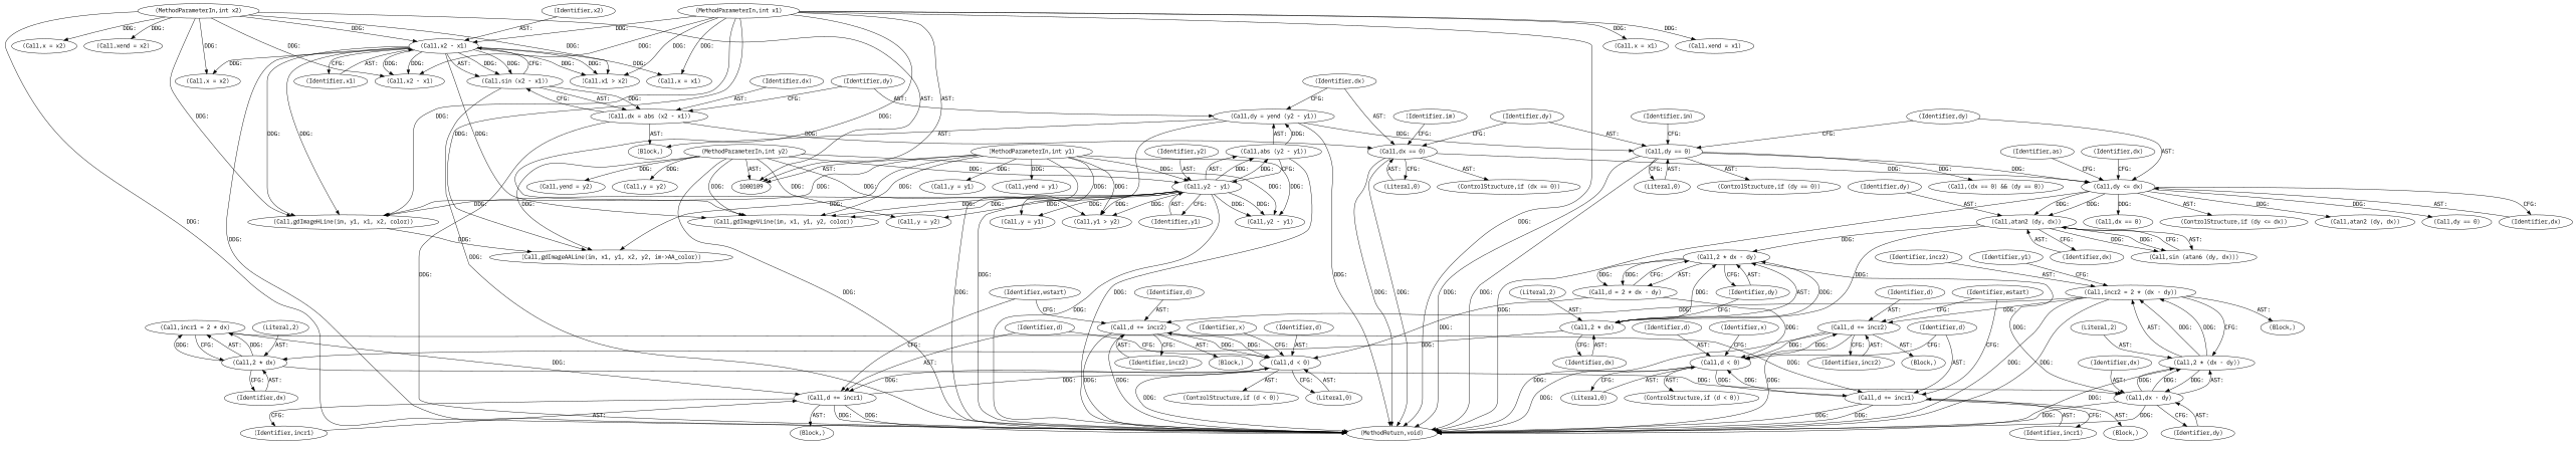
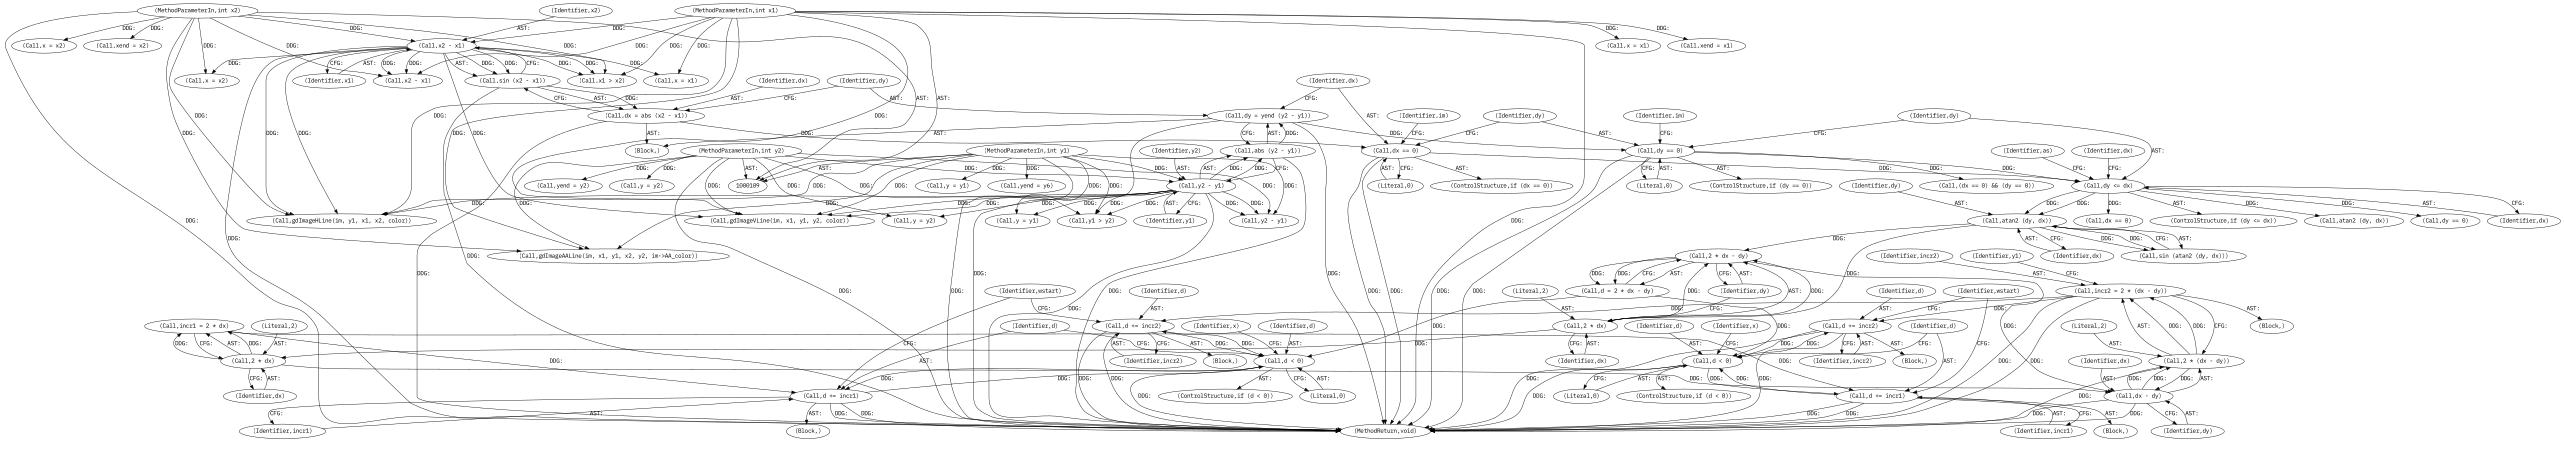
  digraph {
    fontname="IBM Plex Mono"
    node [fontname="IBM Plex Mono"]
    edge [fontname="IBM Plex Mono"]
    n1 [label="(Call,incr2 = 2 * (dx - dy))"]
    n2 [label="(Call,2 * (dx - dy))"]
    n3 [label="(Call,d += incr2)"]
    n4 [label="(Call,d += incr2)"]
    n5 [label="(Block,)"]
    n6 [label="(MethodReturn,void)"]
    n7 [label="(Call,dx - dy)"]
    n8 [label="(Call,d < 0)"]
    n9 [label="(Identifier,incr2)"]
    n10 [label="(Block,)"]
    n11 [label="(Call,d < 0)"]
    n12 [label="(Identifier,incr2)"]
    n13 [label="(Block,)"]
    n14 [label="(Identifier,dy)"]
    n15 [label="(Call,2 * dx)"]
    n16 [label="(Identifier,dx)"]
    n17 [label="(Call,incr1 = 2 * dx)"]
    n18 [label="(Call,d += incr1)"]
    n19 [label="(Call,d += incr1)"]
    n20 [label="(Call,2 * dx)"]
    n21 [label="(Call,2 * dx - dy)"]
    n22 [label="(Identifier,dx)"]
    n23 [label="(Call,d = 2 * dx - dy)"]
    n24 [label="(Identifier,dy)"]
    n25 [label="(Call,atan2 (dy, dx))"]
    n26 [label="(Identifier,dx)"]
-   n27 [label="(Call,sin (atan6 (dy, dx)))"]
+   n27 [label="(Call,sin (atan2 (dy, dx)))"]
    n28 [label="(Call,dy <= dx)"]
    n29 [label="(Call,dx == 0)"]
    n30 [label="(ControlStructure,if (dy <= dx))"]
    n31 [label="(Call,atan2 (dy, dx))"]
    n32 [label="(Call,dy == 0)"]
    n33 [label="(Identifier,dx)"]
    n34 [label="(Call,dy == 0)"]
    n35 [label="(Literal,0)"]
    n36 [label="(ControlStructure,if (dy == 0))"]
    n37 [label="(Call,(dx == 0) && (dy == 0))"]
    n38 [label="(Call,dy = yend (y2 - y1))"]
    n39 [label="(Call,abs (y2 - y1))"]
    n40 [label="(Block,)"]
    n41 [label="(Call,y2 - y1)"]
    n42 [label="(Call,y = y2)"]
    n43 [label="(Call,gdImageHLine(im, y1, x1, x2, color))"]
    n44 [label="(Call,gdImageVLine(im, x1, y1, y2, color))"]
    n45 [label="(Call,y = y1)"]
    n46 [label="(Identifier,y1)"]
    n47 [label="(Call,y2 - y1)"]
    n48 [label="(Call,y1 > y2)"]
    n49 [label="(MethodParameterIn,int y2)"]
    n50 [label="(Call,gdImageAALine(im, x1, y1, x2, y2, im->AA_color))"]
    n51 [label="(Call,y = y2)"]
    n52 [label="(Call,yend = y2)"]
    1000109
    n54 [label="(MethodParameterIn,int y1)"]
    n55 [label="(Call,y = y1)"]
-   n56 [label="(Call,yend = y1)"]
+   n56 [label="(Call,yend = y6)"]
    n57 [label="(Call,dx == 0)"]
    n58 [label="(Literal,0)"]
    n59 [label="(ControlStructure,if (dx == 0))"]
    n60 [label="(Call,dx = abs (x2 - x1))"]
    n61 [label="(Call,sin (x2 - x1))"]
    n62 [label="(Call,x2 - x1)"]
    n63 [label="(Call,x2 - x1)"]
    n64 [label="(Call,x = x1)"]
    n65 [label="(Call,x1 > x2)"]
    n66 [label="(Call,x = x2)"]
    n67 [label="(Identifier,x1)"]
    n68 [label="(MethodParameterIn,int x2)"]
    n69 [label="(Call,x = x2)"]
    n70 [label="(Call,xend = x2)"]
    n71 [label="(MethodParameterIn,int x1)"]
    n72 [label="(Call,x = x1)"]
    n73 [label="(Call,xend = x1)"]
    n74 [label="(ControlStructure,if (d < 0))"]
    n75 [label="(Literal,0)"]
    n76 [label="(Block,)"]
    n77 [label="(Identifier,incr1)"]
    n78 [label="(ControlStructure,if (d < 0))"]
    n79 [label="(Literal,0)"]
    n80 [label="(Identifier,incr1)"]
    n81 [label="(Block,)"]
    n82 [label="(Identifier,dy)"]
    n83 [label="(Identifier,im)"]
    n84 [label="(Identifier,wstart)"]
    n85 [label="(Identifier,x)"]
    n86 [label="(Identifier,as)"]
    n87 [label="(Identifier,y1)"]
    n88 [label="(Identifier,dx)"]
    n89 [label="(Identifier,dx)"]
    n90 [label="(Identifier,incr2)"]
    n91 [label="(Literal,2)"]
    n92 [label="(Identifier,dy)"]
    n93 [label="(Literal,2)"]
    n94 [label="(Literal,2)"]
    n95 [label="(Identifier,x2)"]
    n96 [label="(Identifier,x)"]
    n97 [label="(Identifier,dx)"]
    n98 [label="(Identifier,d)"]
    n99 [label="(Identifier,d)"]
    n100 [label="(Identifier,d)"]
    n101 [label="(Identifier,dy)"]
    n102 [label="(Identifier,y2)"]
    n103 [label="(Identifier,d)"]
    n104 [label="(Identifier,d)"]
    n105 [label="(Identifier,dy)"]
    n106 [label="(Identifier,wstart)"]
    n107 [label="(Identifier,dx)"]
    n108 [label="(Identifier,im)"]
    n109 [label="(Identifier,d)"]
    n1 -> n2 [label="CFG: "]
    n1 -> n3 [label="DDG: "]
    n1 -> n4 [label="DDG: "]
    n1 -> n5 [label="AST: "]
    n1 -> n6 [label="DDG: "]
    n1 -> n6 [label="DDG: "]
    n2 -> n1 [label="AST: "]
    n2 -> n1 [label="DDG: "]
    n2 -> n1 [label="DDG: "]
    n2 -> n6 [label="DDG: "]
    n2 -> n7 [label="DDG: "]
    n3 -> n6 [label="DDG: "]
    n3 -> n6 [label="DDG: "]
    n3 -> n8 [label="DDG: "]
    n3 -> n9 [label="CFG: "]
    n3 -> n10 [label="AST: "]
    n4 -> n6 [label="DDG: "]
    n4 -> n6 [label="DDG: "]
    n4 -> n11 [label="DDG: "]
    n4 -> n12 [label="CFG: "]
    n4 -> n13 [label="AST: "]
    n7 -> n2 [label="AST: "]
    n7 -> n2 [label="DDG: "]
    n7 -> n2 [label="DDG: "]
    n7 -> n6 [label="DDG: "]
    n7 -> n6 [label="DDG: "]
    n7 -> n14 [label="CFG: "]
    n8 -> n3 [label="DDG: "]
    n8 -> n6 [label="DDG: "]
    n8 -> n18 [label="DDG: "]
    n8 -> n74 [label="AST: "]
    n8 -> n75 [label="CFG: "]
    n9 -> n3 [label="AST: "]
    n11 -> n4 [label="DDG: "]
    n11 -> n6 [label="DDG: "]
    n11 -> n19 [label="DDG: "]
    n11 -> n78 [label="AST: "]
    n11 -> n79 [label="CFG: "]
    n12 -> n4 [label="AST: "]
    n14 -> n7 [label="AST: "]
    n15 -> n7 [label="DDG: "]
    n15 -> n16 [label="CFG: "]
    n15 -> n17 [label="AST: "]
    n15 -> n17 [label="DDG: "]
    n15 -> n17 [label="DDG: "]
    n16 -> n15 [label="AST: "]
    n17 -> n15 [label="CFG: "]
    n17 -> n18 [label="DDG: "]
    n17 -> n19 [label="DDG: "]
    n18 -> n6 [label="DDG: "]
    n18 -> n6 [label="DDG: "]
    n18 -> n8 [label="DDG: "]
    n18 -> n76 [label="AST: "]
    n18 -> n77 [label="CFG: "]
    n19 -> n6 [label="DDG: "]
    n19 -> n6 [label="DDG: "]
    n19 -> n11 [label="DDG: "]
    n19 -> n80 [label="CFG: "]
    n19 -> n81 [label="AST: "]
    n20 -> n15 [label="DDG: "]
    n20 -> n21 [label="AST: "]
    n20 -> n21 [label="DDG: "]
    n20 -> n21 [label="DDG: "]
    n20 -> n22 [label="CFG: "]
    n21 -> n7 [label="DDG: "]
    n21 -> n23 [label="AST: "]
    n21 -> n23 [label="DDG: "]
    n21 -> n23 [label="DDG: "]
    n21 -> n24 [label="CFG: "]
    n22 -> n20 [label="AST: "]
    n23 -> n8 [label="DDG: "]
    n23 -> n11 [label="DDG: "]
    n23 -> n21 [label="CFG: "]
    n24 -> n20 [label="CFG: "]
    n24 -> n21 [label="AST: "]
    n25 -> n20 [label="DDG: "]
    n25 -> n21 [label="DDG: "]
    n25 -> n26 [label="CFG: "]
    n25 -> n27 [label="AST: "]
    n25 -> n27 [label="DDG: "]
    n25 -> n27 [label="DDG: "]
    n26 -> n25 [label="AST: "]
    n27 -> n25 [label="CFG: "]
-   n28 -> n6 [label="DDG: "]
    n28 -> n25 [label="DDG: "]
    n28 -> n25 [label="DDG: "]
    n28 -> n29 [label="DDG: "]
    n28 -> n30 [label="AST: "]
    n28 -> n31 [label="DDG: "]
    n28 -> n32 [label="DDG: "]
    n28 -> n33 [label="CFG: "]
    n33 -> n28 [label="AST: "]
    n34 -> n6 [label="DDG: "]
    n34 -> n6 [label="DDG: "]
    n34 -> n28 [label="DDG: "]
    n34 -> n35 [label="CFG: "]
    n34 -> n36 [label="AST: "]
    n34 -> n37 [label="DDG: "]
    n35 -> n34 [label="AST: "]
    n38 -> n6 [label="DDG: "]
    n38 -> n6 [label="DDG: "]
    n38 -> n34 [label="DDG: "]
+   n38 -> n39 [label="CFG: "]
    n38 -> n40 [label="AST: "]
    n39 -> n6 [label="DDG: "]
    n39 -> n38 [label="AST: "]
    n39 -> n38 [label="DDG: "]
    n39 -> n41 [label="CFG: "]
    n41 -> n6 [label="DDG: "]
    n41 -> n39 [label="AST: "]
    n41 -> n39 [label="DDG: "]
    n41 -> n39 [label="DDG: "]
    n41 -> n42 [label="DDG: "]
    n41 -> n43 [label="DDG: "]
    n41 -> n44 [label="DDG: "]
    n41 -> n44 [label="DDG: "]
    n41 -> n45 [label="DDG: "]
    n41 -> n46 [label="CFG: "]
    n41 -> n47 [label="DDG: "]
    n41 -> n47 [label="DDG: "]
    n41 -> n48 [label="DDG: "]
    n41 -> n48 [label="DDG: "]
    n46 -> n41 [label="AST: "]
    n49 -> n6 [label="DDG: "]
    n49 -> n41 [label="DDG: "]
    n49 -> n42 [label="DDG: "]
    n49 -> n44 [label="DDG: "]
    n49 -> n47 [label="DDG: "]
    n49 -> n48 [label="DDG: "]
    n49 -> n50 [label="DDG: "]
    n49 -> n51 [label="DDG: "]
    n49 -> n52 [label="DDG: "]
    n49 -> 1000109 [label="AST: "]
    n54 -> n6 [label="DDG: "]
    n54 -> n41 [label="DDG: "]
    n54 -> n43 [label="DDG: "]
    n54 -> n44 [label="DDG: "]
    n54 -> n45 [label="DDG: "]
    n54 -> n47 [label="DDG: "]
    n54 -> n48 [label="DDG: "]
    n54 -> n50 [label="DDG: "]
    n54 -> 1000109 [label="AST: "]
    n54 -> n55 [label="DDG: "]
    n54 -> n56 [label="DDG: "]
    n57 -> n6 [label="DDG: "]
    n57 -> n6 [label="DDG: "]
    n57 -> n28 [label="DDG: "]
    n57 -> n58 [label="CFG: "]
    n57 -> n59 [label="AST: "]
    n58 -> n57 [label="AST: "]
    n60 -> n6 [label="DDG: "]
    n60 -> n40 [label="AST: "]
    n60 -> n57 [label="DDG: "]
    n60 -> n61 [label="CFG: "]
    n61 -> n6 [label="DDG: "]
    n61 -> n60 [label="AST: "]
    n61 -> n60 [label="DDG: "]
    n61 -> n62 [label="CFG: "]
    n62 -> n6 [label="DDG: "]
    n62 -> n43 [label="DDG: "]
    n62 -> n43 [label="DDG: "]
    n62 -> n44 [label="DDG: "]
    n62 -> n61 [label="AST: "]
    n62 -> n61 [label="DDG: "]
    n62 -> n61 [label="DDG: "]
    n62 -> n63 [label="DDG: "]
    n62 -> n63 [label="DDG: "]
    n62 -> n64 [label="DDG: "]
    n62 -> n65 [label="DDG: "]
    n62 -> n65 [label="DDG: "]
    n62 -> n66 [label="DDG: "]
    n62 -> n67 [label="CFG: "]
    n67 -> n62 [label="AST: "]
    n68 -> n6 [label="DDG: "]
    n68 -> n43 [label="DDG: "]
-   n43 -> n50 [label="DDG: "]
+   n68 -> n50 [label="DDG: "]
    n68 -> 1000109 [label="AST: "]
    n68 -> n62 [label="DDG: "]
    n68 -> n63 [label="DDG: "]
    n68 -> n65 [label="DDG: "]
    n68 -> n66 [label="DDG: "]
    n68 -> n69 [label="DDG: "]
    n68 -> n70 [label="DDG: "]
    n71 -> n6 [label="DDG: "]
    n71 -> n43 [label="DDG: "]
    n71 -> n44 [label="DDG: "]
    n71 -> n50 [label="DDG: "]
    n71 -> 1000109 [label="AST: "]
    n71 -> n62 [label="DDG: "]
    n71 -> n63 [label="DDG: "]
    n71 -> n64 [label="DDG: "]
    n71 -> n65 [label="DDG: "]
    n71 -> n72 [label="DDG: "]
    n71 -> n73 [label="DDG: "]
    n75 -> n8 [label="AST: "]
    n77 -> n18 [label="AST: "]
    n79 -> n11 [label="AST: "]
    n80 -> n19 [label="AST: "]
    n82 -> n28 [label="AST: "]
    n82 -> n34 [label="CFG: "]
    n83 -> n34 [label="CFG: "]
    n84 -> n4 [label="CFG: "]
    n84 -> n19 [label="CFG: "]
    n85 -> n8 [label="CFG: "]
    n86 -> n28 [label="CFG: "]
    n87 -> n1 [label="CFG: "]
    n88 -> n28 [label="CFG: "]
    n89 -> n7 [label="AST: "]
    n90 -> n1 [label="AST: "]
    n91 -> n2 [label="AST: "]
    n92 -> n25 [label="AST: "]
    n93 -> n20 [label="AST: "]
    n94 -> n15 [label="AST: "]
    n95 -> n62 [label="AST: "]
    n96 -> n11 [label="CFG: "]
    n97 -> n38 [label="CFG: "]
    n97 -> n57 [label="AST: "]
    n98 -> n3 [label="AST: "]
    n99 -> n11 [label="AST: "]
    n100 -> n8 [label="AST: "]
    n101 -> n38 [label="AST: "]
    n101 -> n60 [label="CFG: "]
    n102 -> n41 [label="AST: "]
    n103 -> n4 [label="AST: "]
    n104 -> n8 [label="CFG: "]
    n104 -> n18 [label="AST: "]
    n105 -> n34 [label="AST: "]
    n105 -> n57 [label="CFG: "]
    n106 -> n3 [label="CFG: "]
    n106 -> n18 [label="CFG: "]
    n107 -> n60 [label="AST: "]
    n108 -> n57 [label="CFG: "]
    n109 -> n11 [label="CFG: "]
    n109 -> n19 [label="AST: "]
  }
